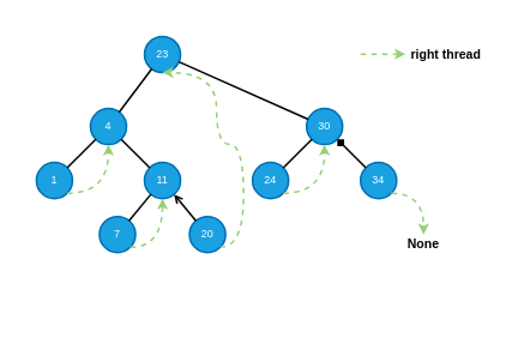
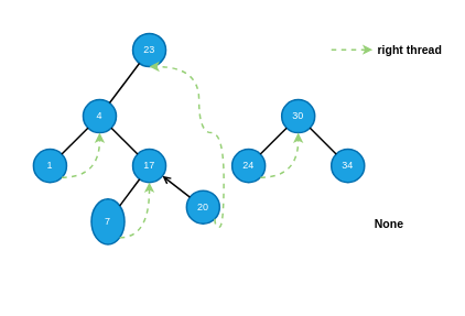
  <mxCell id="0" />
  <mxCell id="1" parent="0" />
  <mxCell id="2" value="" style="rounded=0;whiteSpace=wrap;html=1;strokeColor=none;align=left;fillColor=#FFFFFF;" parent="1" vertex="1"><mxGeometry x="20" y="20" width="520" height="340" as="geometry" /></mxCell>
  <mxCell id="3" value="23" style="ellipse;whiteSpace=wrap;html=1;aspect=fixed;strokeColor=#006EAF;strokeWidth=2;fillColor=#1ba1e2;fontColor=#ffffff;" parent="1" vertex="1"><mxGeometry x="160" y="40" width="40" height="40" as="geometry" /></mxCell>
  <mxCell id="4" value="4&lt;span style=&quot;color: rgba(0 , 0 , 0 , 0) ; font-family: monospace ; font-size: 0px&quot;&gt;%3CmxGraphModel%3E%3Croot%3E%3CmxCell%20id%3D%220%22%2F%3E%3CmxCell%20id%3D%221%22%20parent%3D%220%22%2F%3E%3CmxCell%20id%3D%222%22%20value%3D%2223%22%20style%3D%22ellipse%3BwhiteSpace%3Dwrap%3Bhtml%3D1%3Baspect%3Dfixed%3BstrokeColor%3D%23006EAF%3BstrokeWidth%3D2%3BfillColor%3D%231ba1e2%3BfontColor%3D%23ffffff%3B%22%20vertex%3D%221%22%20parent%3D%221%22%3E%3CmxGeometry%20x%3D%22320%22%20y%3D%22120%22%20width%3D%2240%22%20height%3D%2240%22%20as%3D%22geometry%22%2F%3E%3C%2FmxCell%3E%3C%2Froot%3E%3C%2FmxGraphModel%3E&lt;/span&gt;" style="ellipse;whiteSpace=wrap;html=1;aspect=fixed;strokeColor=#006EAF;strokeWidth=2;fillColor=#1ba1e2;fontColor=#ffffff;" parent="1" vertex="1"><mxGeometry x="100" y="120" width="40" height="40" as="geometry" /></mxCell>
  <mxCell id="5" value="30" style="ellipse;whiteSpace=wrap;html=1;aspect=fixed;strokeColor=#006EAF;strokeWidth=2;fillColor=#1ba1e2;fontColor=#ffffff;" parent="1" vertex="1"><mxGeometry x="340" y="120" width="40" height="40" as="geometry" /></mxCell>
  <mxCell id="6" value="1" style="ellipse;whiteSpace=wrap;html=1;aspect=fixed;strokeColor=#006EAF;strokeWidth=2;fillColor=#1ba1e2;fontColor=#ffffff;" parent="1" vertex="1"><mxGeometry x="40" y="180" width="40" height="40" as="geometry" /></mxCell>
- <mxCell id="7" value="11" style="ellipse;whiteSpace=wrap;html=1;aspect=fixed;strokeColor=#006EAF;strokeWidth=2;fillColor=#1ba1e2;fontColor=#ffffff;" parent="1" vertex="1"><mxGeometry x="160" y="180" width="40" height="40" as="geometry" /></mxCell>
+ <mxCell id="7" value="17" style="ellipse;whiteSpace=wrap;html=1;aspect=fixed;strokeColor=#006EAF;strokeWidth=2;fillColor=#1ba1e2;fontColor=#ffffff;" parent="1" vertex="1"><mxGeometry x="160" y="180" width="40" height="40" as="geometry" /></mxCell>
  <mxCell id="8" value="24" style="ellipse;whiteSpace=wrap;html=1;aspect=fixed;strokeColor=#006EAF;strokeWidth=2;fillColor=#1ba1e2;fontColor=#ffffff;" parent="1" vertex="1"><mxGeometry x="280" y="180" width="40" height="40" as="geometry" /></mxCell>
  <mxCell id="9" value="34" style="ellipse;whiteSpace=wrap;html=1;aspect=fixed;strokeColor=#006EAF;strokeWidth=2;fillColor=#1ba1e2;fontColor=#ffffff;" parent="1" vertex="1"><mxGeometry x="400" y="180" width="40" height="40" as="geometry" /></mxCell>
- <mxCell id="10" value="7" style="ellipse;whiteSpace=wrap;html=1;aspect=fixed;strokeColor=#006EAF;strokeWidth=2;fillColor=#1ba1e2;fontColor=#ffffff;" parent="1" vertex="1"><mxGeometry x="110" y="240" width="40" height="40" as="geometry" /></mxCell>
- <mxCell id="11" value="20" style="ellipse;whiteSpace=wrap;html=1;aspect=fixed;strokeColor=#006EAF;strokeWidth=2;fillColor=#1ba1e2;fontColor=#ffffff;" parent="1" vertex="1"><mxGeometry x="210" y="240" width="40" height="40" as="geometry" /></mxCell>
+ <mxCell id="10" value="7" style="ellipse;whiteSpace=wrap;html=1;aspect=fixed;strokeColor=#006EAF;strokeWidth=2;fillColor=#1ba1e2;fontColor=#ffffff;" parent="1" vertex="1"><mxGeometry x="110" y="240" width="40" height="55" as="geometry" /></mxCell>
+ <mxCell id="11" value="20" style="ellipse;whiteSpace=wrap;html=1;aspect=fixed;strokeColor=#006EAF;strokeWidth=2;fillColor=#1ba1e2;fontColor=#ffffff;" parent="1" vertex="1"><mxGeometry x="225" y="230" width="40" height="40" as="geometry" /></mxCell>
  <mxCell id="12" value="" style="endArrow=none;html=1;strokeColor=#000000;strokeWidth=2;" parent="1" source="4" target="3" edge="1"><mxGeometry width="50" height="50" relative="1" as="geometry"><mxPoint x="130" y="126" as="sourcePoint" /><mxPoint x="350" y="400" as="targetPoint" /></mxGeometry></mxCell>
- <mxCell id="13" value="" style="endArrow=none;html=1;strokeColor=#000000;strokeWidth=2;" parent="1" source="5" target="3" edge="1"><mxGeometry width="50" height="50" relative="1" as="geometry"><mxPoint x="144.142" y="135.858" as="sourcePoint" /><mxPoint x="235.858" y="84.142" as="targetPoint" /></mxGeometry></mxCell>
  <mxCell id="14" value="" style="endArrow=none;html=1;strokeColor=#000000;strokeWidth=2;" parent="1" source="4" target="6" edge="1"><mxGeometry width="50" height="50" relative="1" as="geometry"><mxPoint x="154.142" y="145.858" as="sourcePoint" /><mxPoint x="30" y="160" as="targetPoint" /></mxGeometry></mxCell>
  <mxCell id="15" value="" style="endArrow=none;html=1;strokeColor=#000000;strokeWidth=2;" parent="1" source="7" target="4" edge="1"><mxGeometry width="50" height="50" relative="1" as="geometry"><mxPoint x="164.142" y="155.858" as="sourcePoint" /><mxPoint x="255.858" y="104.142" as="targetPoint" /></mxGeometry></mxCell>
  <mxCell id="16" value="" style="endArrow=none;html=1;strokeColor=#000000;strokeWidth=2;" parent="1" source="8" target="5" edge="1"><mxGeometry width="50" height="50" relative="1" as="geometry"><mxPoint x="174.142" y="165.858" as="sourcePoint" /><mxPoint x="265.858" y="114.142" as="targetPoint" /></mxGeometry></mxCell>
- <mxCell id="17" value="" style="endArrow=diamond;html=1;strokeColor=#000000;strokeWidth=2;" parent="1" source="9" target="5" edge="1"><mxGeometry width="50" height="50" relative="1" as="geometry"><mxPoint x="184.142" y="175.858" as="sourcePoint" /><mxPoint x="275.858" y="124.142" as="targetPoint" /></mxGeometry></mxCell>
+ <mxCell id="17" value="" style="endArrow=none;html=1;strokeColor=#000000;strokeWidth=2;" parent="1" source="9" target="5" edge="1"><mxGeometry width="50" height="50" relative="1" as="geometry"><mxPoint x="184.142" y="175.858" as="sourcePoint" /><mxPoint x="275.858" y="124.142" as="targetPoint" /></mxGeometry></mxCell>
  <mxCell id="18" value="" style="endArrow=open;html=1;strokeColor=#000000;strokeWidth=2;" parent="1" source="11" target="7" edge="1"><mxGeometry width="50" height="50" relative="1" as="geometry"><mxPoint x="194.142" y="185.858" as="sourcePoint" /><mxPoint x="285.858" y="134.142" as="targetPoint" /></mxGeometry></mxCell>
  <mxCell id="19" value="" style="endArrow=none;html=1;strokeColor=#000000;strokeWidth=2;" parent="1" source="7" target="10" edge="1"><mxGeometry width="50" height="50" relative="1" as="geometry"><mxPoint x="204.142" y="195.858" as="sourcePoint" /><mxPoint x="140" y="246" as="targetPoint" /></mxGeometry></mxCell>
  <mxCell id="20" value="" style="endArrow=classic;html=1;curved=1;strokeColor=#97D077;strokeWidth=2;dashed=1;exitX=1;exitY=1;exitDx=0;exitDy=0;entryX=0.5;entryY=1;entryDx=0;entryDy=0;edgeStyle=orthogonalEdgeStyle;" parent="1" source="6" target="4" edge="1"><mxGeometry width="50" height="50" relative="1" as="geometry"><mxPoint x="290" y="470" as="sourcePoint" /><mxPoint x="340" y="420" as="targetPoint" /></mxGeometry></mxCell>
  <mxCell id="21" value="" style="endArrow=classic;html=1;curved=1;strokeColor=#97D077;strokeWidth=2;dashed=1;exitX=1;exitY=1;exitDx=0;exitDy=0;entryX=0.5;entryY=1;entryDx=0;entryDy=0;edgeStyle=orthogonalEdgeStyle;" parent="1" source="10" target="7" edge="1"><mxGeometry width="50" height="50" relative="1" as="geometry"><mxPoint x="84.142" y="224.142" as="sourcePoint" /><mxPoint x="130" y="170" as="targetPoint" /></mxGeometry></mxCell>
  <mxCell id="22" value="" style="endArrow=classic;html=1;curved=1;strokeColor=#97D077;strokeWidth=2;dashed=1;exitX=1;exitY=1;exitDx=0;exitDy=0;entryX=0.5;entryY=1;entryDx=0;entryDy=0;edgeStyle=orthogonalEdgeStyle;" parent="1" source="11" target="3" edge="1"><mxGeometry width="50" height="50" relative="1" as="geometry"><mxPoint x="94.142" y="234.142" as="sourcePoint" /><mxPoint x="140" y="180" as="targetPoint" /><Array as="points"><mxPoint x="270" y="274" /><mxPoint x="270" y="160" /><mxPoint x="240" y="160" /></Array></mxGeometry></mxCell>
  <mxCell id="23" value="" style="endArrow=classic;html=1;curved=1;strokeColor=#97D077;strokeWidth=2;dashed=1;exitX=1;exitY=1;exitDx=0;exitDy=0;edgeStyle=orthogonalEdgeStyle;" parent="1" source="8" target="5" edge="1"><mxGeometry width="50" height="50" relative="1" as="geometry"><mxPoint x="104.142" y="244.142" as="sourcePoint" /><mxPoint x="150" y="190" as="targetPoint" /></mxGeometry></mxCell>
- <mxCell id="24" value="" style="endArrow=classic;html=1;curved=1;strokeColor=#97D077;strokeWidth=2;dashed=1;exitX=1;exitY=1;exitDx=0;exitDy=0;edgeStyle=orthogonalEdgeStyle;entryX=0.5;entryY=0;entryDx=0;entryDy=0;" parent="1" source="9" target="25" edge="1"><mxGeometry width="50" height="50" relative="1" as="geometry"><mxPoint x="114.142" y="254.142" as="sourcePoint" /><mxPoint x="500" y="160" as="targetPoint" /></mxGeometry></mxCell>
  <mxCell id="25" value="&lt;font color=&quot;#000000&quot; style=&quot;font-size: 14px&quot;&gt;&lt;b&gt;None&lt;/b&gt;&lt;/font&gt;" style="text;html=1;strokeColor=none;fillColor=none;align=center;verticalAlign=middle;whiteSpace=wrap;rounded=0;" parent="1" vertex="1"><mxGeometry x="450" y="260" width="40" height="20" as="geometry" /></mxCell>
  <mxCell id="26" value="" style="endArrow=classic;html=1;dashed=1;strokeColor=#97D077;strokeWidth=2;" parent="1" edge="1"><mxGeometry width="50" height="50" relative="1" as="geometry"><mxPoint x="400" y="59.5" as="sourcePoint" /><mxPoint x="450" y="59.5" as="targetPoint" /></mxGeometry></mxCell>
  <mxCell id="27" value="&lt;font color=&quot;#000000&quot; style=&quot;font-size: 14px&quot;&gt;&lt;b&gt;right thread&lt;/b&gt;&lt;/font&gt;" style="text;html=1;strokeColor=none;fillColor=none;align=center;verticalAlign=middle;whiteSpace=wrap;rounded=0;" parent="1" vertex="1"><mxGeometry x="450" y="50" width="90" height="20" as="geometry" /></mxCell>
